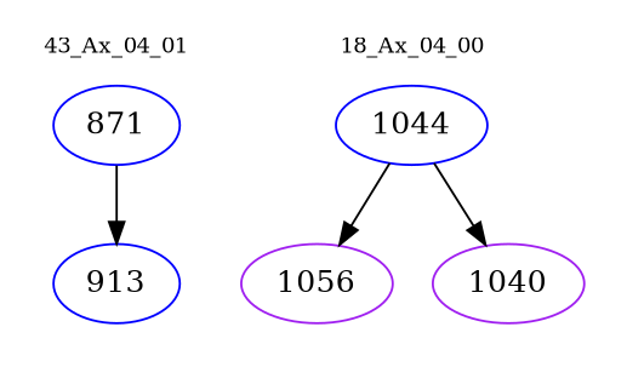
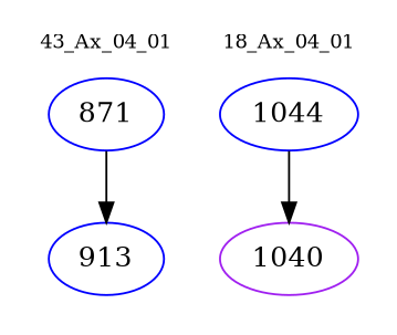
  digraph {
    node [color=blue]
    edge [color=black]
    n1 [label=871]
    n2 [label=913]
    n3 [label=1044]
-   n4 [color=purple label=1056]
    n5 [color=purple label=1040]
    subgraph cluster_1 {
      color=white
      fontsize=10
      label="43_Ax_04_01"
      n1
      n2
    }
    subgraph cluster_2 {
      color=white
      fontsize=10
-     label="18_Ax_04_00"
+     label="18_Ax_04_01"
      n3
-     n4
      n5
    }
    n1 -> n2
-   n3 -> n4
    n3 -> n5
  }
